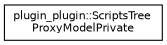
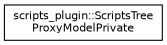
  digraph {
    rankdir=LR
-   n1 [color=black fillcolor=white fontname=Helvetica fontsize=10 height=0.2 label="plugin_plugin::ScriptsTree\lProxyModelPrivate" shape=record style=filled width=0.4]
+   n1 [color=black fillcolor=white fontname=Helvetica fontsize=10 height=0.2 label="scripts_plugin::ScriptsTree\lProxyModelPrivate" shape=record style=filled width=0.4]
  }
